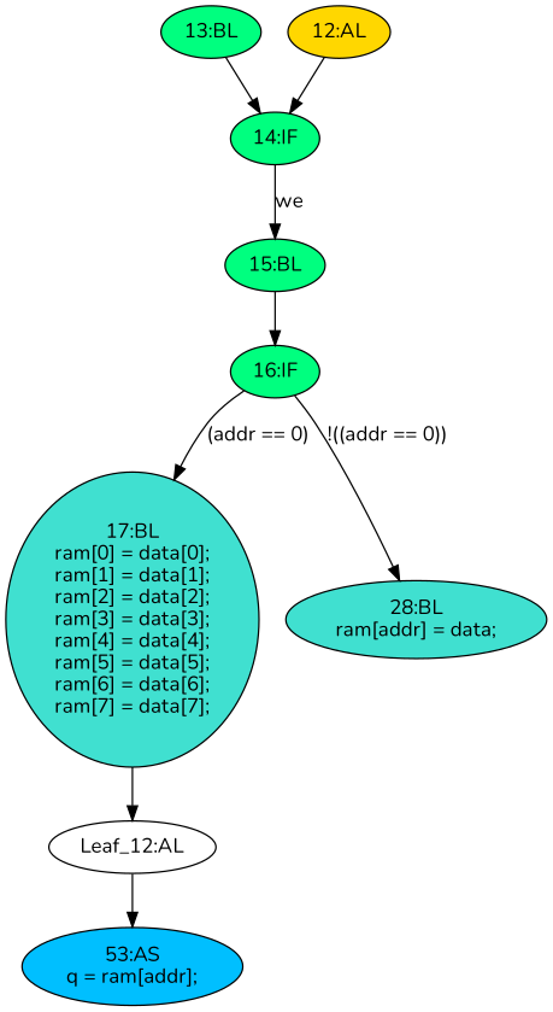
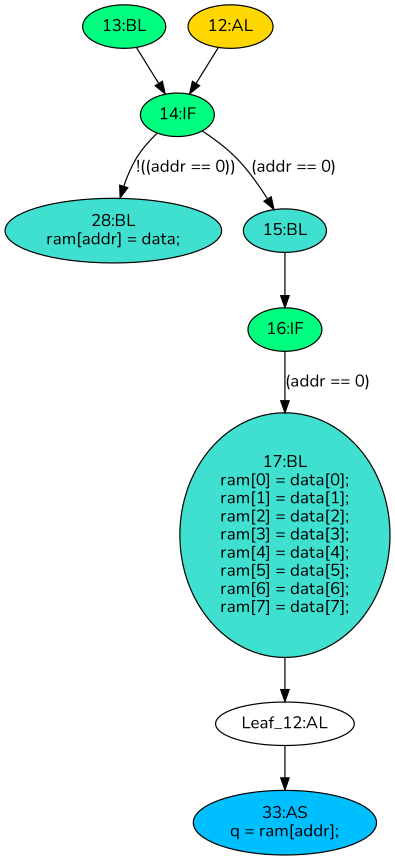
  strict digraph {
    fontname=Nunito
    node [fillcolor=springgreen fontname=Nunito statements="[]" style=filled typ=Block]
    edge [cond="[]" fontname=Nunito lineno=None]
    n1 [ast="<pyverilog.vparser.ast.IfStatement object at 0x7f8cc1ad8910>" label="16:IF" typ=IfStatement]
    n2 [ast="<pyverilog.vparser.ast.Block object at 0x7f8cc1ad8d50>" fillcolor=turquoise label="17:BL\nram[0] = data[0];\nram[1] = data[1];\nram[2] = data[2];\nram[3] = data[3];\nram[4] = data[4];\nram[5] = data[5];\nram[6] = data[6];\nram[7] = data[7];" statements="[<pyverilog.vparser.ast.BlockingSubstitution object at 0x7f8cc1e7d6d0>, <pyverilog.vparser.ast.BlockingSubstitution object at 0x7f8cc1e66950>, <pyverilog.vparser.ast.BlockingSubstitution object at 0x7f8cc1e66550>, <pyverilog.vparser.ast.BlockingSubstitution object at 0x7f8cc1eea150>, <pyverilog.vparser.ast.BlockingSubstitution object at 0x7f8cc3768ad0>, <pyverilog.vparser.ast.BlockingSubstitution object at 0x7f8cc1ad8c10>, <pyverilog.vparser.ast.BlockingSubstitution object at 0x7f8cc1ad8890>, <pyverilog.vparser.ast.BlockingSubstitution object at 0x7f8cc1ad8390>]"]
    n3 [ast="<pyverilog.vparser.ast.Block object at 0x7f8cc1ad8590>" fillcolor=turquoise label="28:BL\nram[addr] = data;" statements="[<pyverilog.vparser.ast.BlockingSubstitution object at 0x7f8cc1ad8750>]"]
    n4 [def_var="['ram']" label="Leaf_12:AL" fillcolor="" statements="" style="" typ=""]
-   n5 [ast="<pyverilog.vparser.ast.Assign object at 0x7f8cc1ad8690>" def_var="['q']" fillcolor=deepskyblue label="53:AS\nq = ram[addr];" typ=Assign use_var="['ram', 'addr']"]
-   n6 [ast="<pyverilog.vparser.ast.Block object at 0x7f8cc1e633d0>" label="15:BL"]
+   n5 [ast="<pyverilog.vparser.ast.Assign object at 0x7f8cc1ad8690>" def_var="['q']" fillcolor=deepskyblue label="33:AS\nq = ram[addr];" typ=Assign use_var="['ram', 'addr']"]
+   n6 [ast="<pyverilog.vparser.ast.Block object at 0x7f8cc1e633d0>" fillcolor=turquoise label="15:BL"]
    n7 [ast="<pyverilog.vparser.ast.Block object at 0x7f8cc1e63e10>" label="13:BL"]
    n8 [ast="<pyverilog.vparser.ast.IfStatement object at 0x7f8cc1e63790>" label="14:IF" typ=IfStatement]
    n9 [ast="<pyverilog.vparser.ast.Always object at 0x7f8cc1bce550>" clk_sens=True fillcolor=gold label="12:AL" sens="['clk']" typ=Always use_var="['we', 'data', 'addr']"]
    n1 -> n2 [cond="['addr']" label="(addr == 0)" lineno=16]
-   n1 -> n3 [cond="['addr']" label="!((addr == 0))" lineno=16]
+   n8 -> n3 [cond="['addr']" label="!((addr == 0))" lineno=16]
    n2 -> n4
    n4 -> n5 [cond="" lineno=""]
    n6 -> n1
    n7 -> n8
-   n8 -> n6 [cond="['we']" label=we lineno=14]
+   n8 -> n6 [cond="['we']" label="(addr == 0)" lineno=14]
    n9 -> n8
  }
